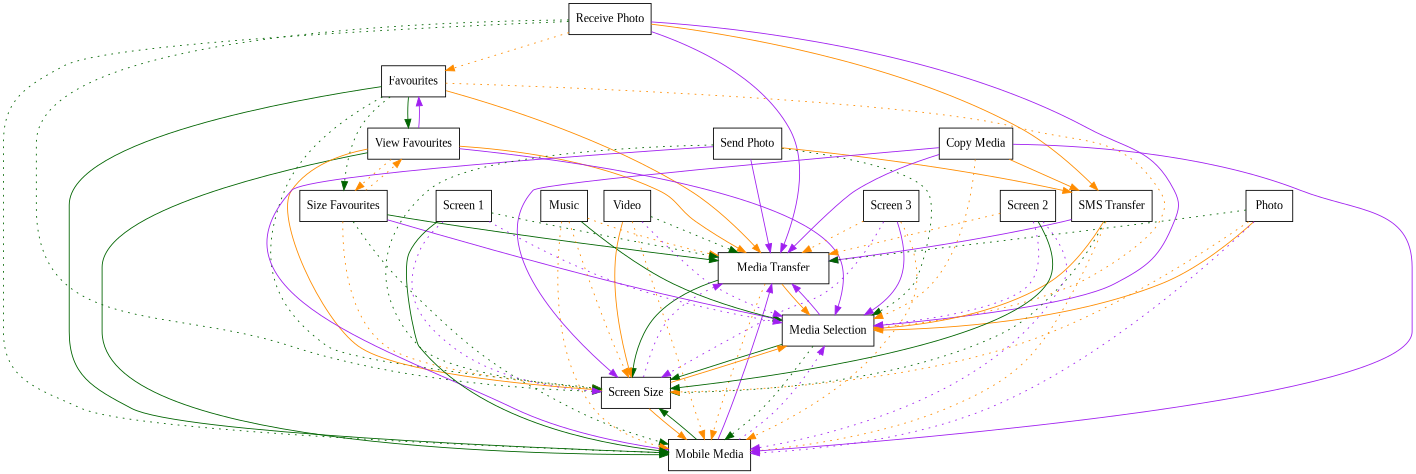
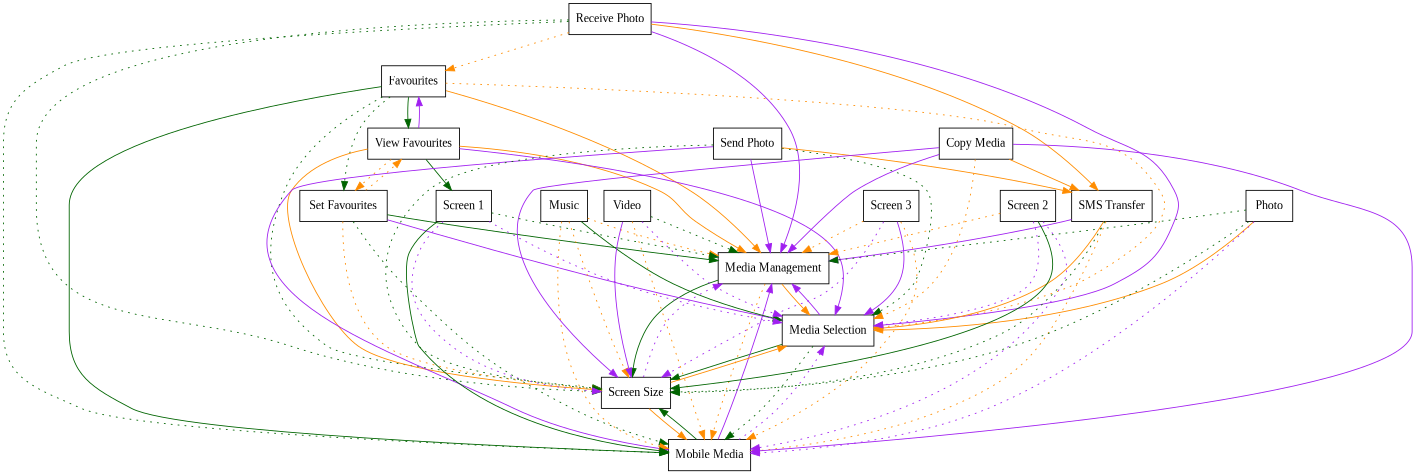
  digraph {
    fontname="Liberation Serif"
    rankdir=TB
    node [fontname="Liberation Serif" shape=box]
    edge [arrowhead=normal color=darkorange fontname="Liberation Serif" style=dotted]
-   n1 [label="Media Transfer"]
+   n1 [label="Media Management"]
    n2 [label="Media Selection"]
    n3 [label="Mobile Media"]
    n4 [label="Screen Size"]
    n5 [label="Receive Photo"]
    n6 [label="SMS Transfer"]
    n7 [label=Favourites]
    n8 [label="View Favourites"]
-   n9 [label="Size Favourites"]
+   n9 [label="Set Favourites"]
    n10 [label="Send Photo"]
    n11 [label=Photo]
    n12 [label="Copy Media"]
    n13 [label=Music]
    n14 [label="Screen 1"]
    n15 [label=Video]
    n16 [label="Screen 3"]
    n17 [label="Screen 2"]
    n1 -> n2 [style=solid]
    n1 -> n3
    n1 -> n4 [color=darkgreen style=solid]
    n2 -> n1 [color=purple style=solid]
    n2 -> n3 [color=darkgreen]
    n2 -> n4 [color=darkgreen style=solid]
    n3 -> n1 [color=purple style=solid]
    n3 -> n2 [color=purple]
    n3 -> n4 [color=darkgreen style=solid]
    n4 -> n1 [color=purple]
    n4 -> n2 [style=solid]
    n4 -> n3 [style=solid]
    n5 -> n1 [color=purple style=solid]
    n5 -> n2 [color=purple style=solid]
    n5 -> n3 [color=darkgreen]
    n5 -> n4 [color=darkgreen]
    n5 -> n6 [style=solid]
    n5 -> n7
    n6 -> n1 [color=purple style=solid]
    n6 -> n2 [style=solid]
    n6 -> n3
    n6 -> n4 [color=darkgreen]
    n7 -> n1 [style=solid]
    n7 -> n2
    n7 -> n3 [color=darkgreen style=solid]
    n7 -> n4 [color=darkgreen]
    n7 -> n8 [color=darkgreen style=solid]
    n7 -> n9 [color=darkgreen]
    n8 -> n1 [style=solid]
    n8 -> n2 [color=purple style=solid]
-   n8 -> n3 [color=darkgreen style=solid]
+   n8 -> n14 [color=darkgreen style=solid]
    n8 -> n4 [style=solid]
    n8 -> n7 [color=purple style=solid]
    n8 -> n9
    n9 -> n1 [color=darkgreen style=solid]
    n9 -> n2 [color=purple style=solid]
    n9 -> n3 [color=darkgreen]
    n9 -> n4
    n9 -> n8
    n10 -> n1 [color=purple style=solid]
    n10 -> n2 [color=darkgreen]
    n10 -> n3 [color=purple style=solid]
    n10 -> n4 [color=darkgreen]
    n10 -> n6 [style=solid]
    n11 -> n1 [color=darkgreen]
    n11 -> n2 [style=solid]
    n11 -> n3 [color=purple]
-   n11 -> n4
+   n11 -> n4 [color=darkgreen]
    n12 -> n1 [color=purple style=solid]
    n12 -> n2
    n12 -> n3 [color=purple style=solid]
    n12 -> n4 [color=purple style=solid]
    n12 -> n6 [style=solid]
    n13 -> n1
    n13 -> n2 [color=darkgreen style=solid]
    n13 -> n3
    n13 -> n4
    n14 -> n1 [color=darkgreen]
    n14 -> n2 [color=purple]
    n14 -> n3 [color=darkgreen style=solid]
    n14 -> n4 [color=purple]
    n15 -> n1 [color=darkgreen]
    n15 -> n2 [color=purple]
    n15 -> n3
-   n15 -> n4 [style=solid]
+   n15 -> n4 [color=purple style=solid]
    n16 -> n1
    n16 -> n2 [color=purple style=solid]
    n16 -> n3
    n16 -> n4 [color=purple]
    n17 -> n1
    n17 -> n2 [color=purple]
    n17 -> n3 [color=purple]
    n17 -> n4 [color=darkgreen style=solid]
  }
